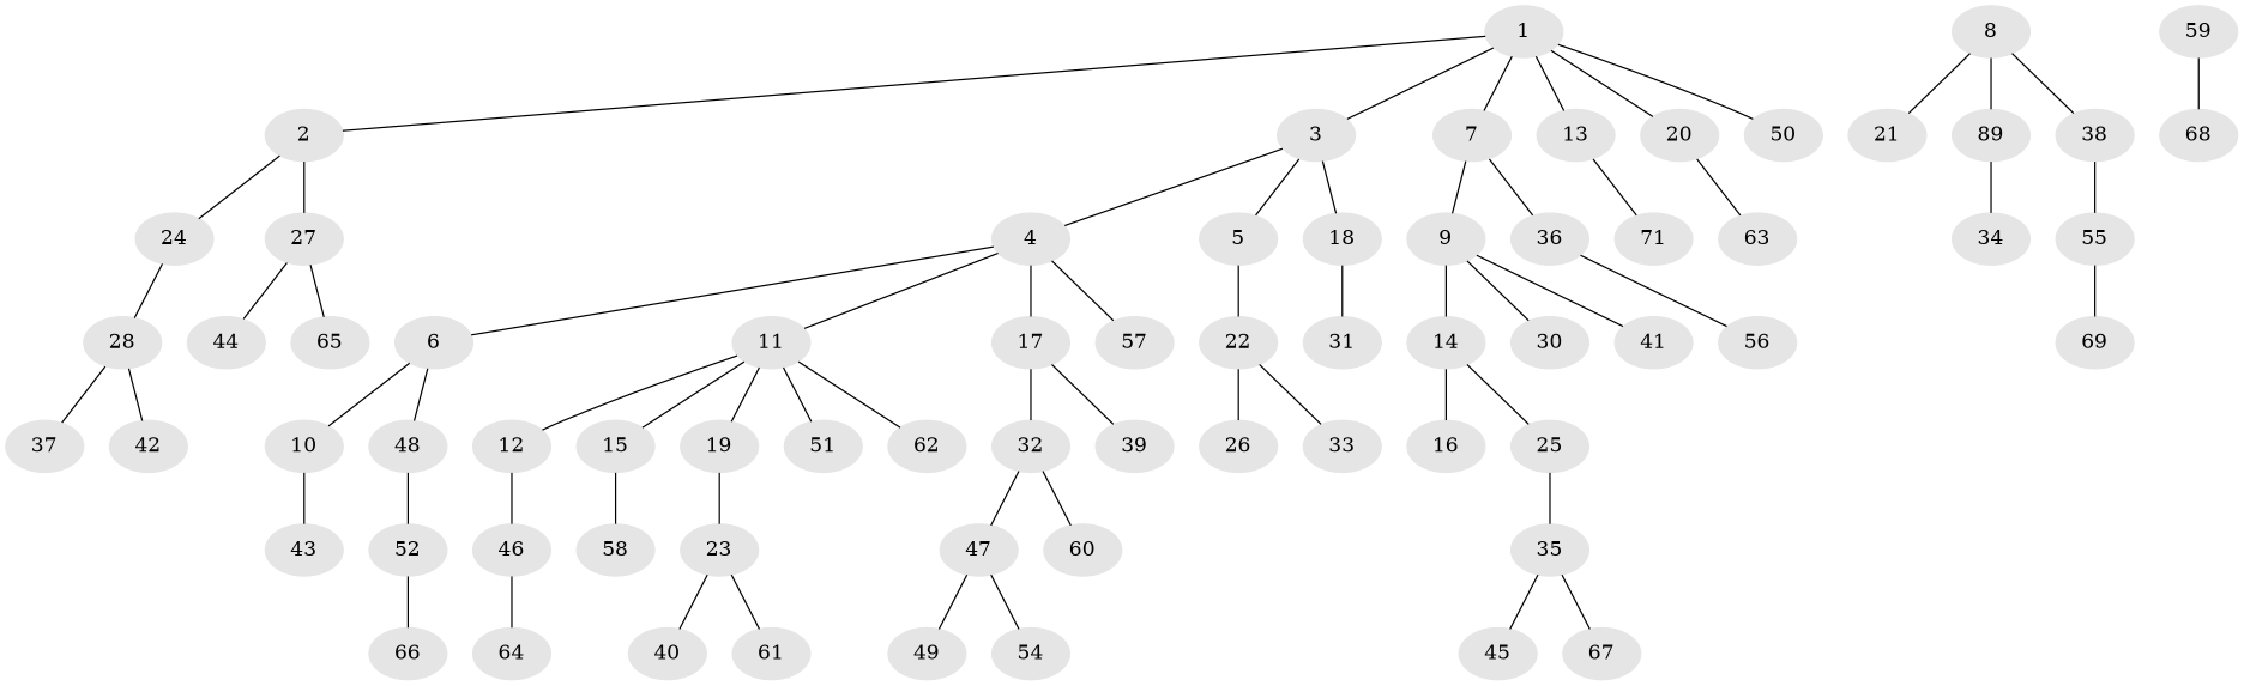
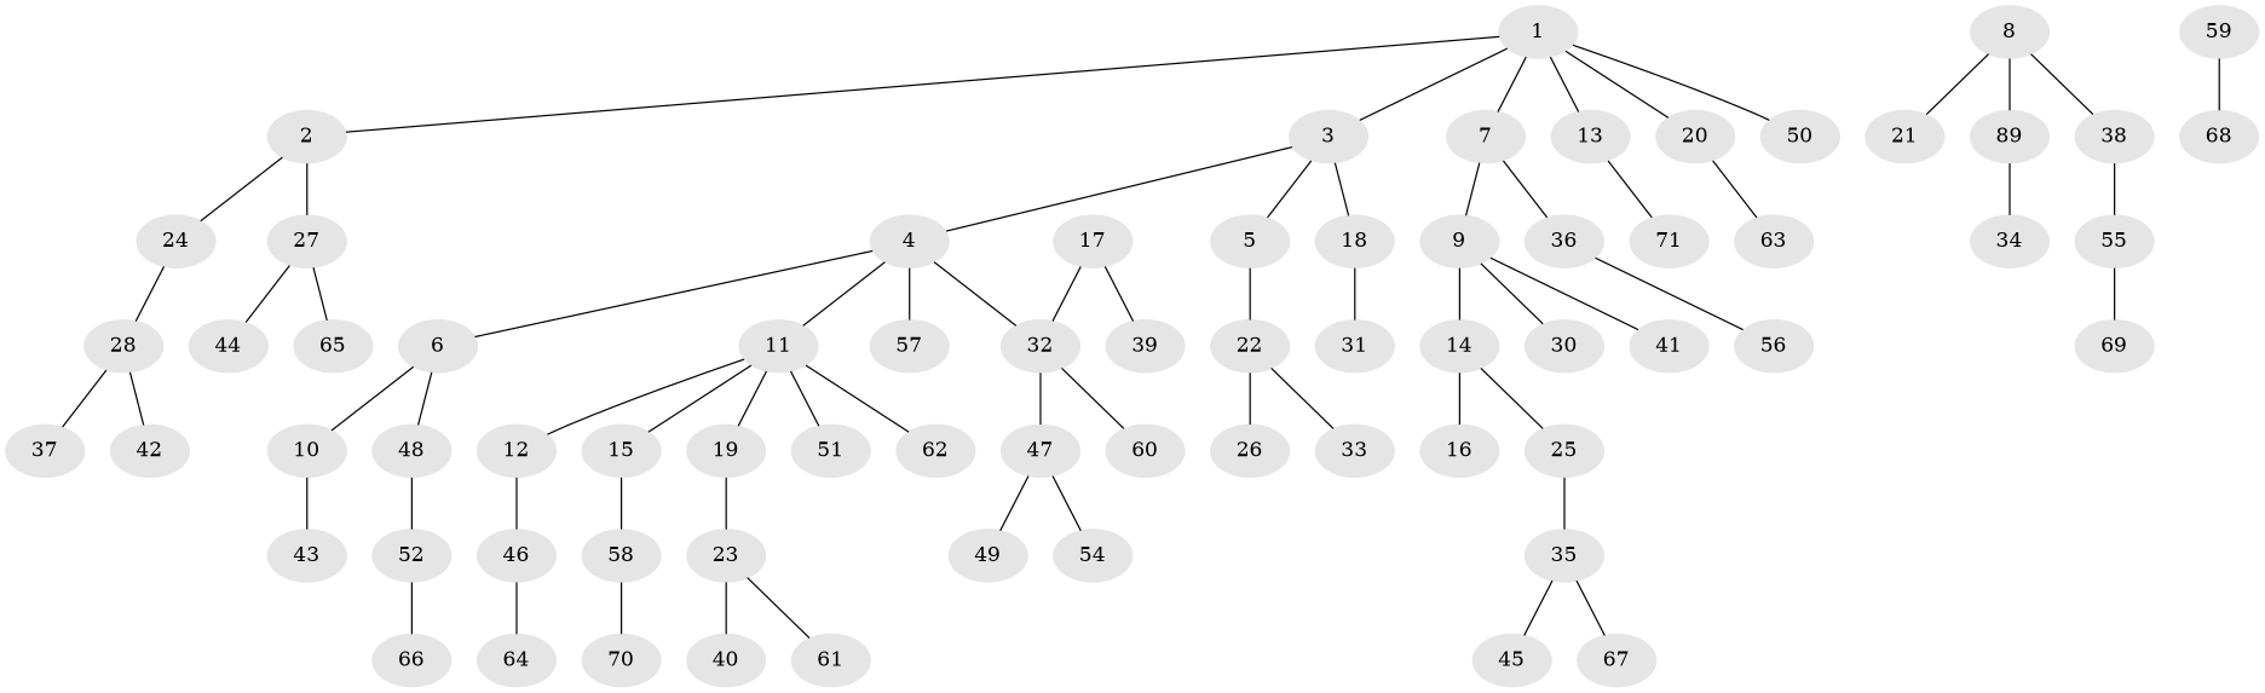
  graph {
    node [color=gray90 style=filled]
    1
    2
    3
    7
    13
    20
    50
    24
    27
    4
    5
    18
    9
    36
    8
    21
    n17 [label=89]
    38
    71
    63
    28
    44
    65
    6
    11
    17
    57
    22
    31
    10
    48
    12
    15
    19
    51
    62
    32
    39
    26
    33
    43
    52
    14
    30
    41
    56
    34
    55
    16
    25
    46
    58
    23
    64
    35
+   70
    47
    60
    40
    61
    37
    42
    45
    67
    49
    54
    69
    66
    59
    68
    1 -- 2
    1 -- 3
    1 -- 7
    1 -- 13
    1 -- 20
    1 -- 50
    2 -- 24
    2 -- 27
    3 -- 4
    3 -- 5
    3 -- 18
    7 -- 9
    7 -- 36
    13 -- 71
    20 -- 63
    24 -- 28
    27 -- 44
    27 -- 65
    4 -- 6
    4 -- 11
-   4 -- 17
+   4 -- 32
    4 -- 57
    5 -- 22
    18 -- 31
    9 -- 14
    9 -- 30
    9 -- 41
    36 -- 56
    8 -- 21
    8 -- n17
    8 -- 38
    n17 -- 34
    38 -- 55
    28 -- 37
    28 -- 42
    6 -- 10
    6 -- 48
    11 -- 12
    11 -- 15
    11 -- 19
    11 -- 51
    11 -- 62
    17 -- 32
    17 -- 39
    22 -- 26
    22 -- 33
    10 -- 43
    48 -- 52
    12 -- 46
    15 -- 58
    19 -- 23
    32 -- 47
    32 -- 60
    52 -- 66
    14 -- 16
    14 -- 25
    55 -- 69
    25 -- 35
    46 -- 64
+   58 -- 70
    23 -- 40
    23 -- 61
    35 -- 45
    35 -- 67
    47 -- 49
    47 -- 54
    59 -- 68
  }
